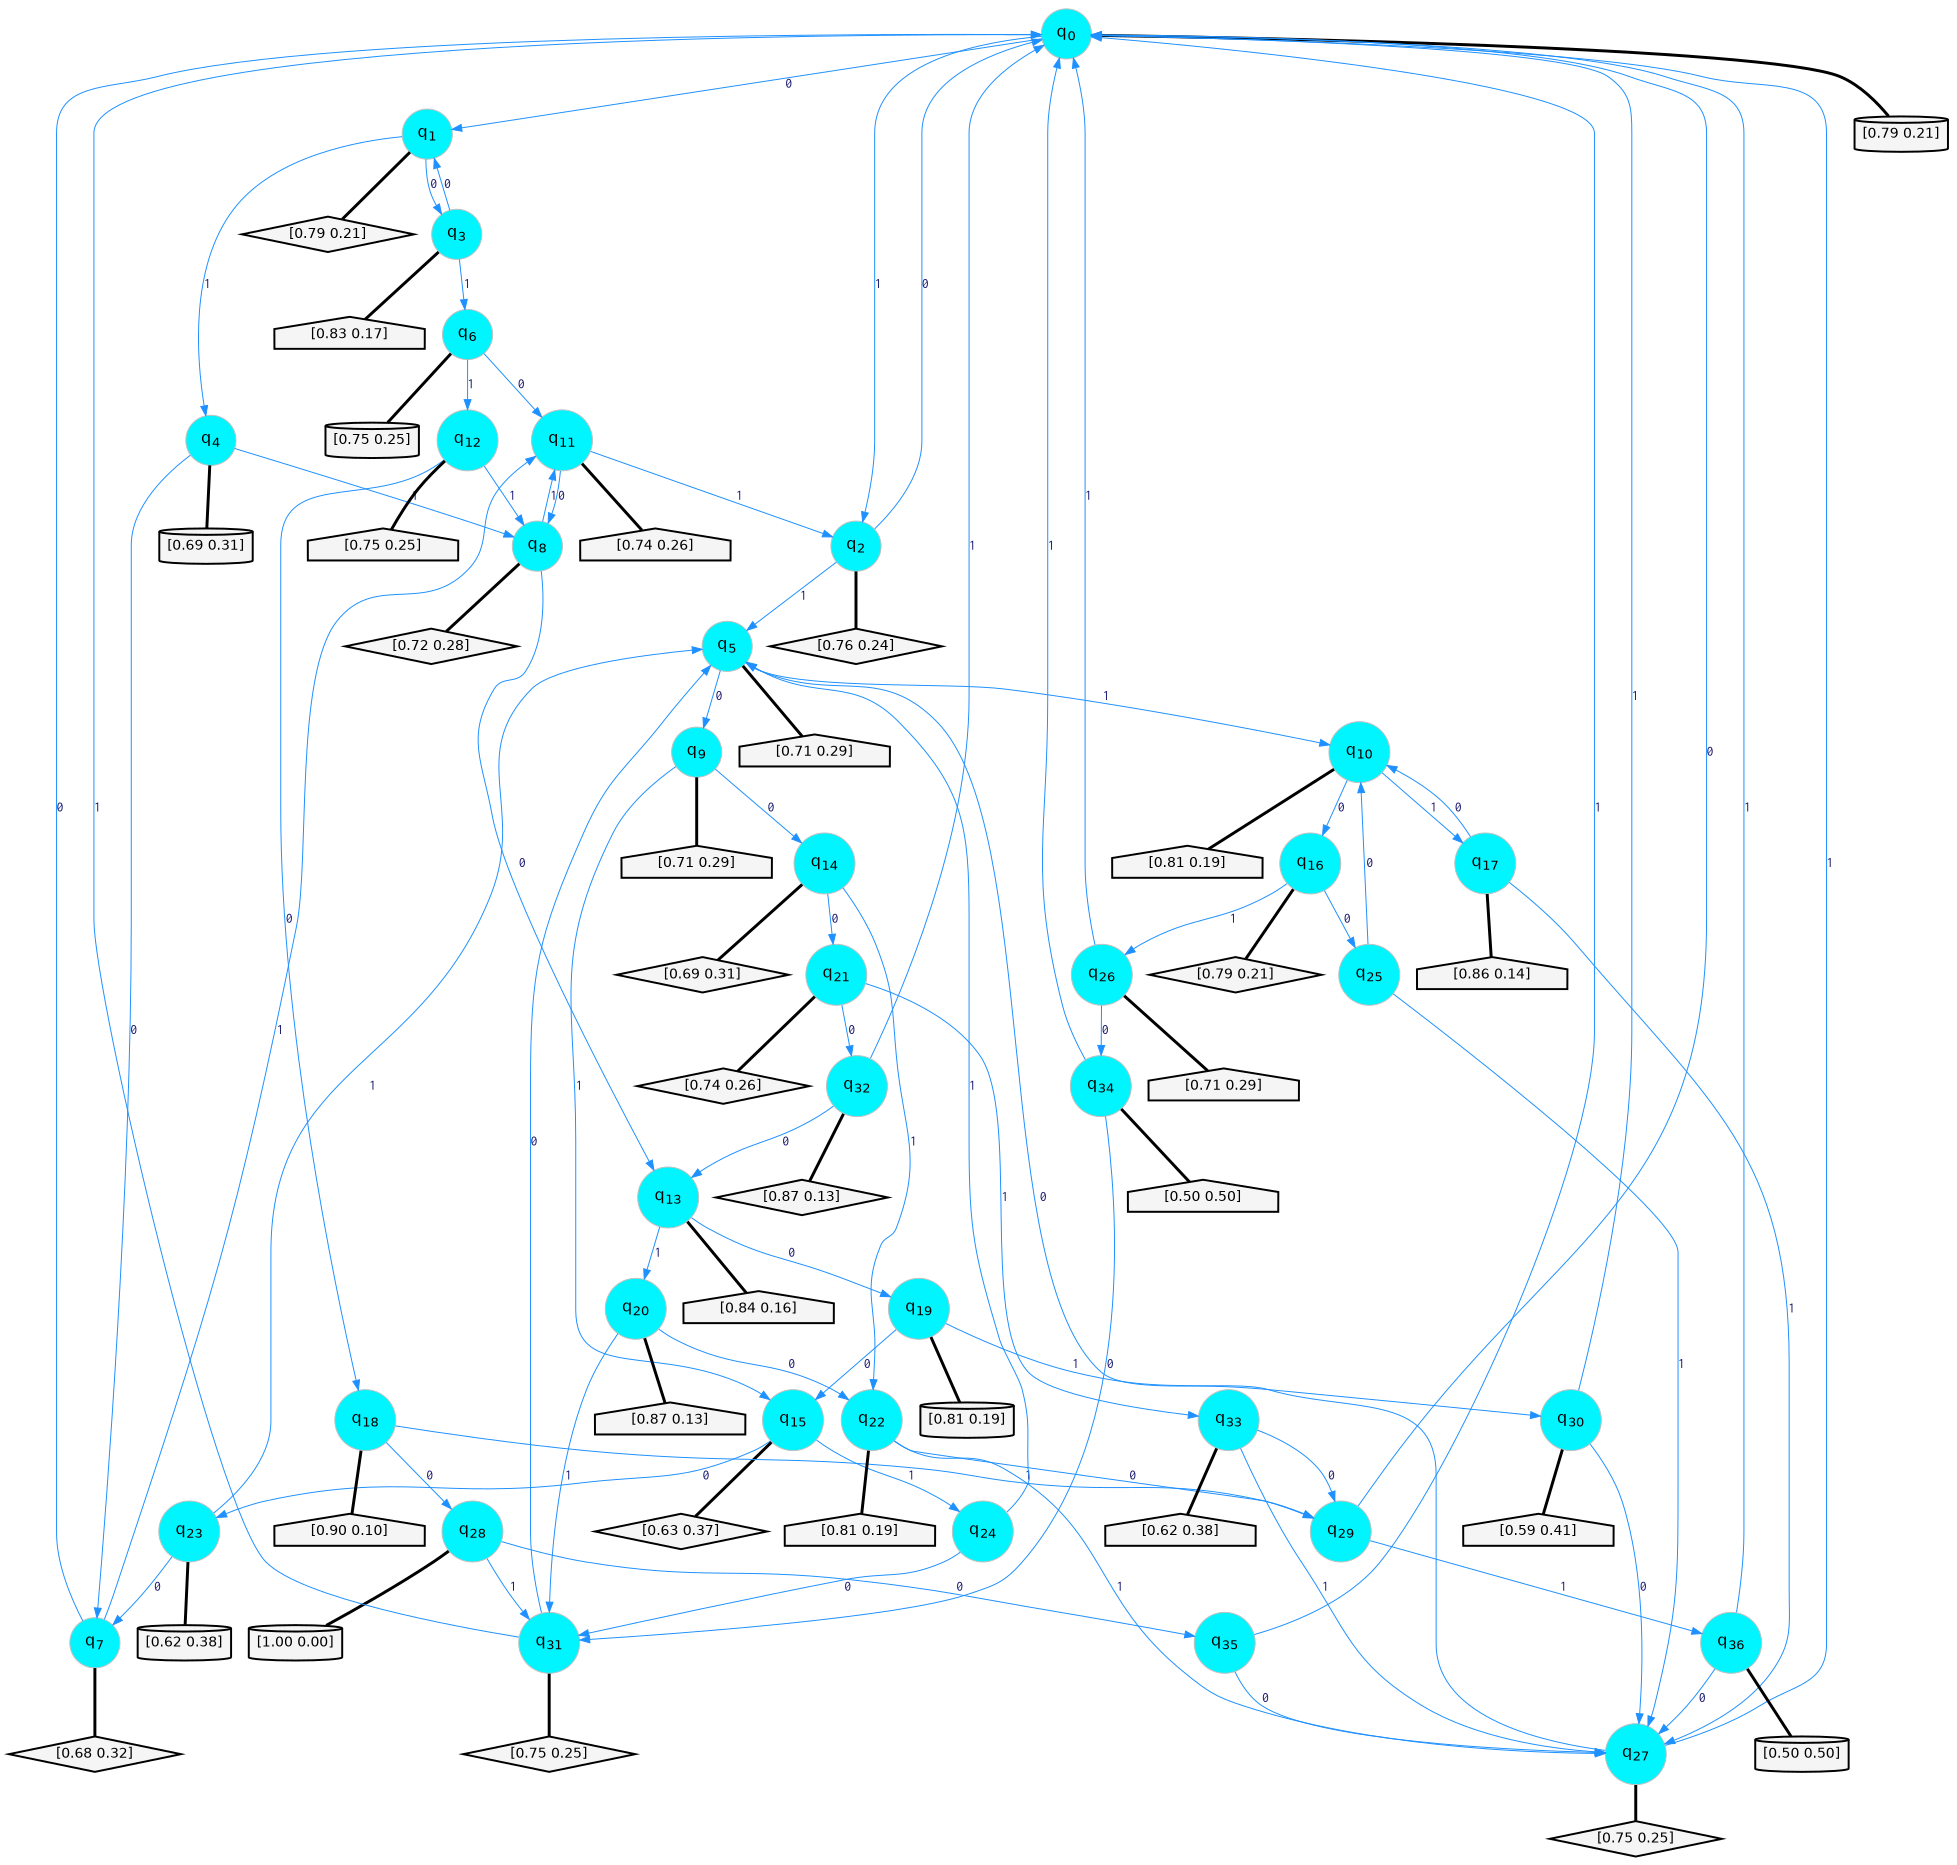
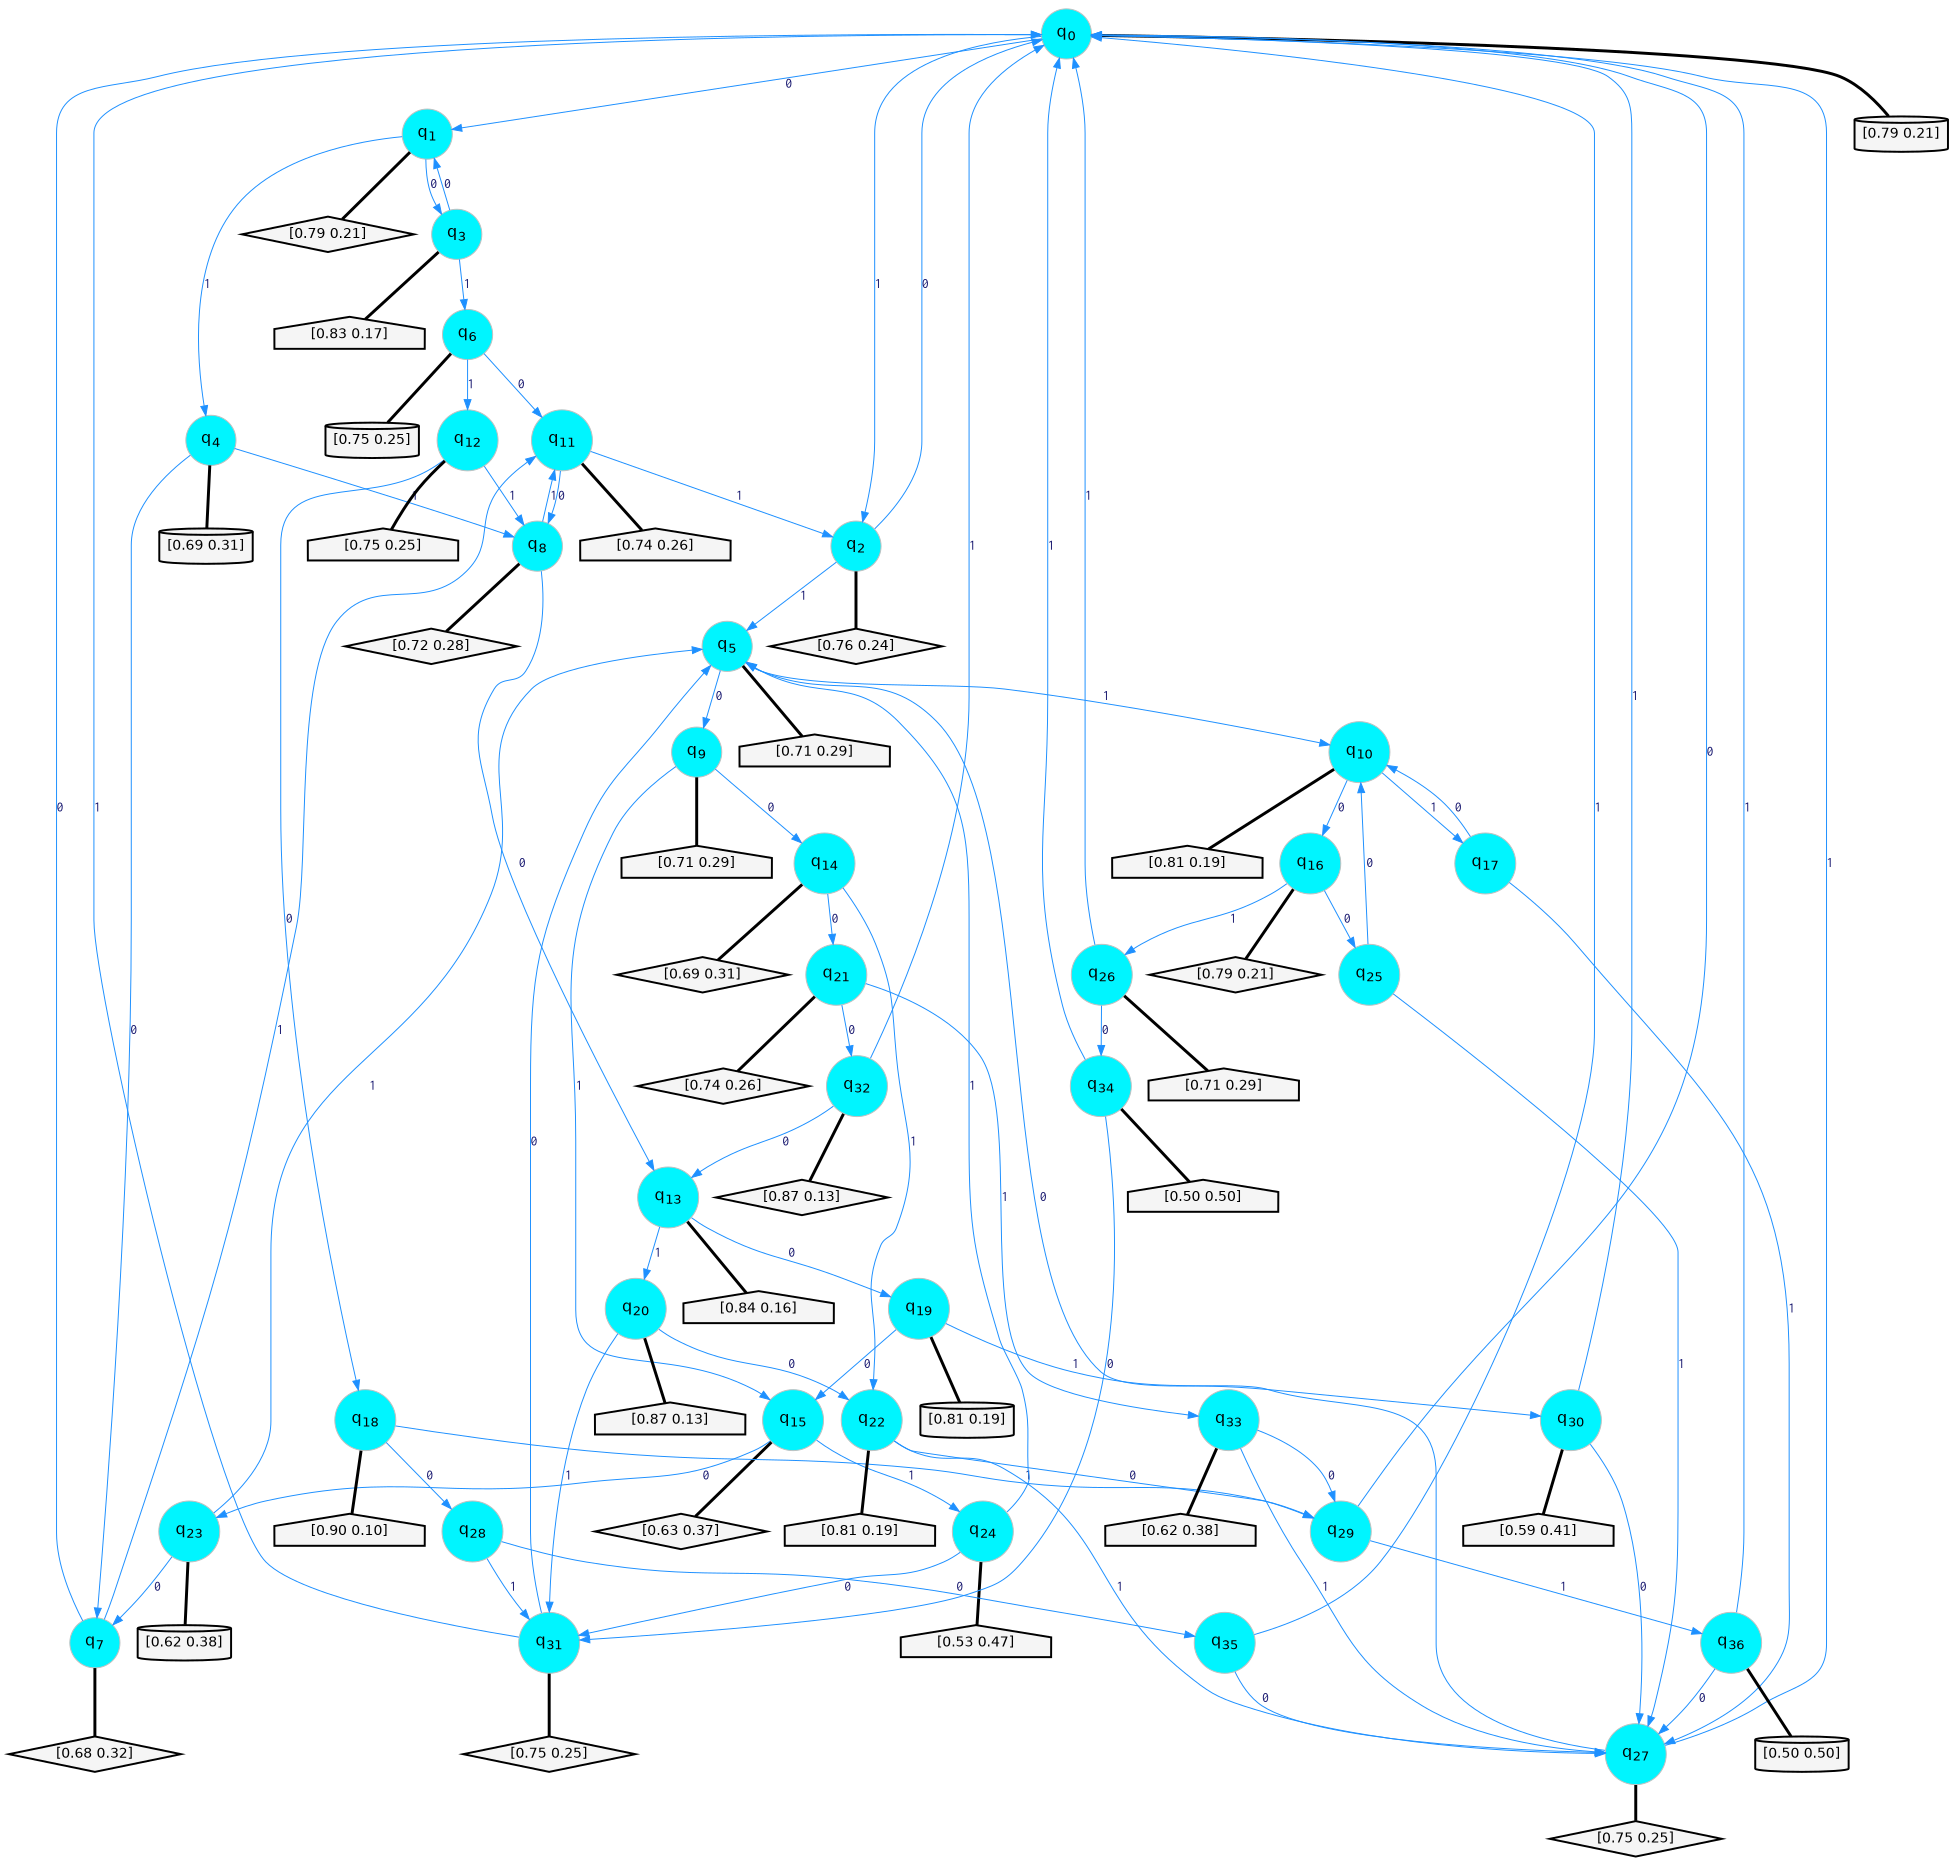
  digraph {
    rankdir=TD
    node [color=gray fillcolor=turquoise1 fontcolor=black fontname=Helvetica fontsize=16 fontweight=bold shape=circle style=filled]
    edge [arrowsize=1 color=dodgerblue1 fontcolor=midnightblue fontname=courier fontweight=bold penwidth=1 style=solid weight=20]
    n1 [label=<q<SUB>0</SUB>>]
    n2 [label=<q<SUB>1</SUB>>]
    n3 [label=<q<SUB>2</SUB>>]
    n4 [color=black fillcolor=whitesmoke fontsize=14 label="[0.79 0.21]" penwidth=2 shape=cylinder]
    n5 [label=<q<SUB>3</SUB>>]
    n6 [label=<q<SUB>4</SUB>>]
    n7 [color=black fillcolor=whitesmoke fontsize=14 label="[0.79 0.21]" penwidth=2 shape=diamond]
    n8 [label=<q<SUB>5</SUB>>]
    n9 [color=black fillcolor=whitesmoke fontsize=14 label="[0.76 0.24]" penwidth=2 shape=diamond]
    n10 [label=<q<SUB>6</SUB>>]
    n11 [color=black fillcolor=whitesmoke fontsize=14 label="[0.83 0.17]" penwidth=2 shape=house]
    n12 [label=<q<SUB>7</SUB>>]
    n13 [label=<q<SUB>8</SUB>>]
    n14 [color=black fillcolor=whitesmoke fontsize=14 label="[0.69 0.31]" penwidth=2 shape=cylinder]
    n15 [label=<q<SUB>9</SUB>>]
    n16 [label=<q<SUB>10</SUB>>]
    n17 [color=black fillcolor=whitesmoke fontsize=14 label="[0.71 0.29]" penwidth=2 shape=house]
    n18 [label=<q<SUB>11</SUB>>]
    n19 [label=<q<SUB>12</SUB>>]
    n20 [color=black fillcolor=whitesmoke fontsize=14 label="[0.75 0.25]" penwidth=2 shape=cylinder]
    n21 [color=black fillcolor=whitesmoke fontsize=14 label="[0.68 0.32]" penwidth=2 shape=diamond]
    n22 [label=<q<SUB>13</SUB>>]
    n23 [color=black fillcolor=whitesmoke fontsize=14 label="[0.72 0.28]" penwidth=2 shape=diamond]
    n24 [label=<q<SUB>14</SUB>>]
    n25 [label=<q<SUB>15</SUB>>]
    n26 [color=black fillcolor=whitesmoke fontsize=14 label="[0.71 0.29]" penwidth=2 shape=house]
    n27 [label=<q<SUB>16</SUB>>]
    n28 [label=<q<SUB>17</SUB>>]
    n29 [color=black fillcolor=whitesmoke fontsize=14 label="[0.81 0.19]" penwidth=2 shape=house]
    n30 [color=black fillcolor=whitesmoke fontsize=14 label="[0.74 0.26]" penwidth=2 shape=house]
    n31 [label=<q<SUB>18</SUB>>]
    n32 [color=black fillcolor=whitesmoke fontsize=14 label="[0.75 0.25]" penwidth=2 shape=house]
    n33 [label=<q<SUB>19</SUB>>]
    n34 [label=<q<SUB>20</SUB>>]
    n35 [color=black fillcolor=whitesmoke fontsize=14 label="[0.84 0.16]" penwidth=2 shape=house]
    n36 [label=<q<SUB>21</SUB>>]
    n37 [label=<q<SUB>22</SUB>>]
    n38 [color=black fillcolor=whitesmoke fontsize=14 label="[0.69 0.31]" penwidth=2 shape=diamond]
    n39 [label=<q<SUB>23</SUB>>]
    n40 [label=<q<SUB>24</SUB>>]
    n41 [color=black fillcolor=whitesmoke fontsize=14 label="[0.63 0.37]" penwidth=2 shape=diamond]
    n42 [label=<q<SUB>25</SUB>>]
    n43 [label=<q<SUB>26</SUB>>]
    n44 [color=black fillcolor=whitesmoke fontsize=14 label="[0.79 0.21]" penwidth=2 shape=diamond]
    n45 [label=<q<SUB>27</SUB>>]
-   n46 [color=black fillcolor=whitesmoke fontsize=14 label="[0.86 0.14]" penwidth=2 shape=house]
    n47 [label=<q<SUB>28</SUB>>]
    n48 [label=<q<SUB>29</SUB>>]
    n49 [color=black fillcolor=whitesmoke fontsize=14 label="[0.90 0.10]" penwidth=2 shape=house]
    n50 [label=<q<SUB>30</SUB>>]
    n51 [color=black fillcolor=whitesmoke fontsize=14 label="[0.81 0.19]" penwidth=2 shape=cylinder]
    n52 [label=<q<SUB>31</SUB>>]
    n53 [color=black fillcolor=whitesmoke fontsize=14 label="[0.87 0.13]" penwidth=2 shape=house]
    n54 [label=<q<SUB>32</SUB>>]
    n55 [label=<q<SUB>33</SUB>>]
    n56 [color=black fillcolor=whitesmoke fontsize=14 label="[0.74 0.26]" penwidth=2 shape=diamond]
    n57 [color=black fillcolor=whitesmoke fontsize=14 label="[0.81 0.19]" penwidth=2 shape=house]
    n58 [color=black fillcolor=whitesmoke fontsize=14 label="[0.62 0.38]" penwidth=2 shape=cylinder]
+   n59 [color=black fillcolor=whitesmoke fontsize=14 label="[0.53 0.47]" penwidth=2 shape=house]
    n60 [label=<q<SUB>34</SUB>>]
    n61 [color=black fillcolor=whitesmoke fontsize=14 label="[0.71 0.29]" penwidth=2 shape=house]
    n62 [color=black fillcolor=whitesmoke fontsize=14 label="[0.75 0.25]" penwidth=2 shape=diamond]
    n63 [label=<q<SUB>35</SUB>>]
-   n64 [color=black fillcolor=whitesmoke fontsize=14 label="[1.00 0.00]" penwidth=2 shape=cylinder]
    n65 [label=<q<SUB>36</SUB>>]
    n66 [color=black fillcolor=whitesmoke fontsize=14 label="[0.59 0.41]" penwidth=2 shape=house]
    n67 [color=black fillcolor=whitesmoke fontsize=14 label="[0.75 0.25]" penwidth=2 shape=diamond]
    n68 [color=black fillcolor=whitesmoke fontsize=14 label="[0.87 0.13]" penwidth=2 shape=diamond]
    n69 [color=black fillcolor=whitesmoke fontsize=14 label="[0.62 0.38]" penwidth=2 shape=house]
    n70 [color=black fillcolor=whitesmoke fontsize=14 label="[0.50 0.50]" penwidth=2 shape=house]
    n71 [color=black fillcolor=whitesmoke fontsize=14 label="[0.50 0.50]" penwidth=2 shape=cylinder]
    n1 -> n2 [label=0]
    n1 -> n3 [label=1]
    n1 -> n4 [arrowhead=none color=black penwidth=3]
    n2 -> n5 [label=0]
    n2 -> n6 [label=1]
    n2 -> n7 [arrowhead=none color=black penwidth=3]
    n3 -> n1 [label=0]
    n3 -> n8 [label=1]
    n3 -> n9 [arrowhead=none color=black penwidth=3]
    n5 -> n2 [label=0]
    n5 -> n10 [label=1]
    n5 -> n11 [arrowhead=none color=black penwidth=3]
    n6 -> n12 [label=0]
    n6 -> n13 [label=1]
    n6 -> n14 [arrowhead=none color=black penwidth=3]
    n8 -> n15 [label=0]
    n8 -> n16 [label=1]
    n8 -> n17 [arrowhead=none color=black penwidth=3]
    n10 -> n18 [label=0]
    n10 -> n19 [label=1]
    n10 -> n20 [arrowhead=none color=black penwidth=3]
    n12 -> n1 [label=0]
    n12 -> n18 [label=1]
    n12 -> n21 [arrowhead=none color=black penwidth=3]
    n13 -> n18 [label=1]
    n13 -> n22 [label=0]
    n13 -> n23 [arrowhead=none color=black penwidth=3]
    n15 -> n24 [label=0]
    n15 -> n25 [label=1]
    n15 -> n26 [arrowhead=none color=black penwidth=3]
    n16 -> n27 [label=0]
    n16 -> n28 [label=1]
    n16 -> n29 [arrowhead=none color=black penwidth=3]
    n18 -> n3 [label=1]
    n18 -> n13 [label=0]
    n18 -> n30 [arrowhead=none color=black penwidth=3]
    n19 -> n13 [label=1]
    n19 -> n31 [label=0]
    n19 -> n32 [arrowhead=none color=black penwidth=3]
    n22 -> n33 [label=0]
    n22 -> n34 [label=1]
    n22 -> n35 [arrowhead=none color=black penwidth=3]
    n24 -> n36 [label=0]
    n24 -> n37 [label=1]
    n24 -> n38 [arrowhead=none color=black penwidth=3]
    n25 -> n39 [label=0]
    n25 -> n40 [label=1]
    n25 -> n41 [arrowhead=none color=black penwidth=3]
    n27 -> n42 [label=0]
    n27 -> n43 [label=1]
    n27 -> n44 [arrowhead=none color=black penwidth=3]
    n28 -> n16 [label=0]
    n28 -> n45 [label=1]
-   n28 -> n46 [arrowhead=none color=black penwidth=3]
    n31 -> n47 [label=0]
    n31 -> n48 [label=1]
    n31 -> n49 [arrowhead=none color=black penwidth=3]
    n33 -> n25 [label=0]
    n33 -> n50 [label=1]
    n33 -> n51 [arrowhead=none color=black penwidth=3]
    n34 -> n37 [label=0]
    n34 -> n52 [label=1]
    n34 -> n53 [arrowhead=none color=black penwidth=3]
    n36 -> n54 [label=0]
    n36 -> n55 [label=1]
    n36 -> n56 [arrowhead=none color=black penwidth=3]
    n37 -> n45 [label=1]
    n37 -> n48 [label=0]
    n37 -> n57 [arrowhead=none color=black penwidth=3]
    n39 -> n8 [label=1]
    n39 -> n12 [label=0]
    n39 -> n58 [arrowhead=none color=black penwidth=3]
    n40 -> n8 [label=1]
    n40 -> n52 [label=0]
+   n40 -> n59 [arrowhead=none color=black penwidth=3]
    n42 -> n16 [label=0]
    n42 -> n45 [label=1]
    n43 -> n1 [label=1]
    n43 -> n60 [label=0]
    n43 -> n61 [arrowhead=none color=black penwidth=3]
    n45 -> n1 [label=1]
    n45 -> n8 [label=0]
    n45 -> n62 [arrowhead=none color=black penwidth=3]
    n47 -> n52 [label=1]
    n47 -> n63 [label=0]
-   n47 -> n64 [arrowhead=none color=black penwidth=3]
    n48 -> n1 [label=0]
    n48 -> n65 [label=1]
    n50 -> n1 [label=1]
    n50 -> n45 [label=0]
    n50 -> n66 [arrowhead=none color=black penwidth=3]
    n52 -> n1 [label=1]
    n52 -> n8 [label=0]
    n52 -> n67 [arrowhead=none color=black penwidth=3]
    n54 -> n1 [label=1]
    n54 -> n22 [label=0]
    n54 -> n68 [arrowhead=none color=black penwidth=3]
    n55 -> n45 [label=1]
    n55 -> n48 [label=0]
    n55 -> n69 [arrowhead=none color=black penwidth=3]
    n60 -> n1 [label=1]
    n60 -> n52 [label=0]
    n60 -> n70 [arrowhead=none color=black penwidth=3]
    n63 -> n1 [label=1]
    n63 -> n45 [label=0]
    n65 -> n1 [label=1]
    n65 -> n45 [label=0]
    n65 -> n71 [arrowhead=none color=black penwidth=3]
  }
